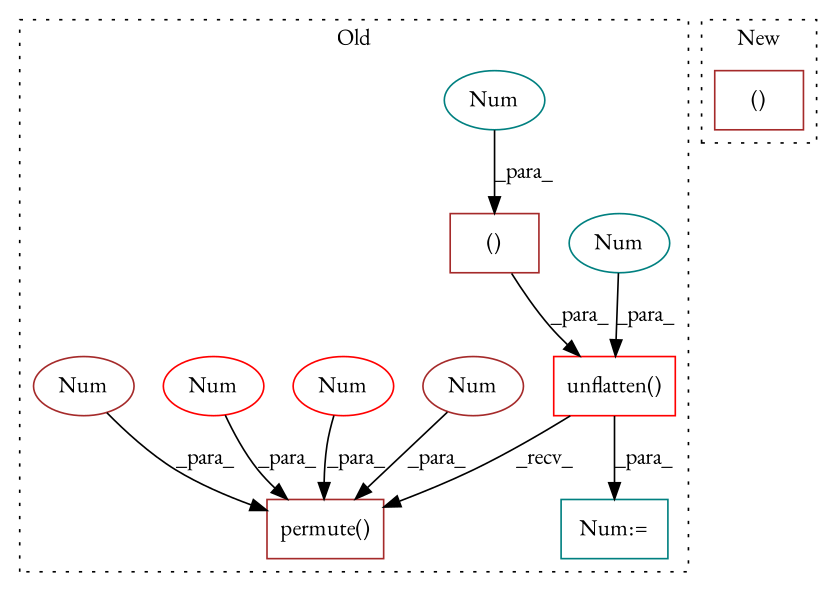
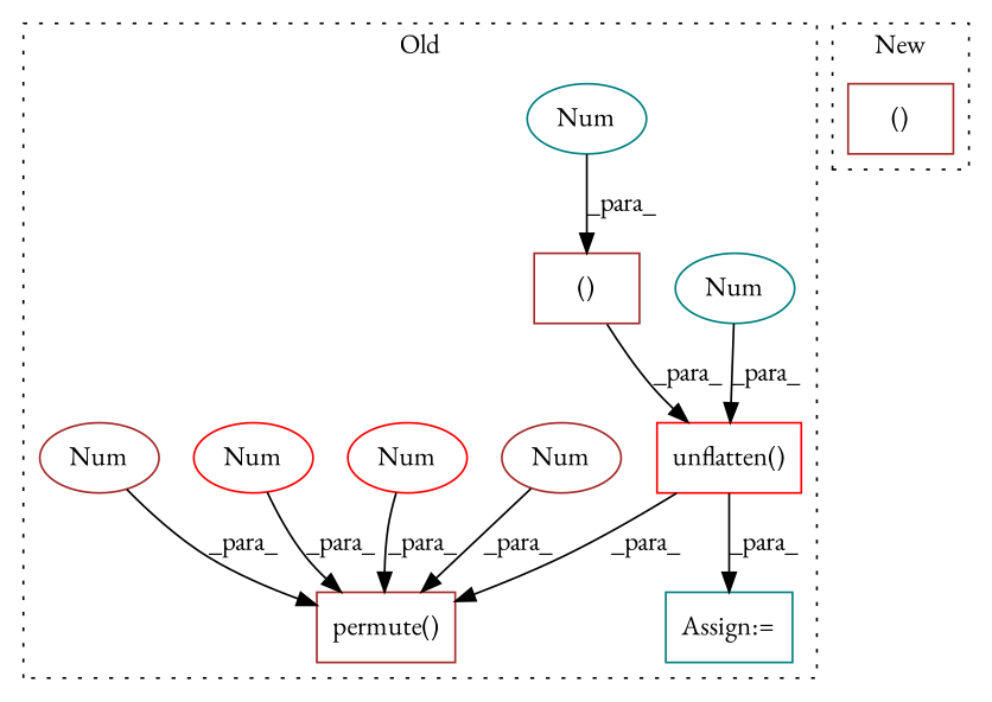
  digraph {
    fontname="EB Garamond"
    node [a=76 color=brown fontname="EB Garamond" l=1 shape=ellipse]
    edge [fontname="EB Garamond"]
    n1 [a=75 color=red l="19,1" label="unflatten()" s="14489,14529" shape=box]
    n2 [a=54 l=3 label="()" s=14525 shape=box]
    n3 [color=teal label=Num s=14508]
    n4 [a=75 l="50,1" label="permute()" s="14489,14552" shape=box]
    n5 [color=teal label=Num s=14527]
    n6 [label=Num s=14539]
    n7 [color=red label=Num s=14542]
    n8 [color=red label=Num s=14548]
    n9 [label=Num s=14545]
-   n10 [a=68 color=teal l=3 label="Num:=" s=14486 shape=box]
+   n10 [a=68 color=teal l=3 label="Assign:=" s=14486 shape=box]
    n11 [a=54 l=27 label="()" s=13793 shape=box]
    subgraph cluster_1 {
      label=Old
      style=dotted
      n1
      n2
      n3
      n4
      n5
      n6
      n7
      n8
      n9
      n10
    }
    subgraph cluster_2 {
      label=New
      style=dotted
      n11
    }
-   n1 -> n4 [label=_recv_]
+   n1 -> n4 [label=_para_]
    n1 -> n10 [label=_para_]
    n2 -> n1 [label=_para_]
    n3 -> n1 [label=_para_]
    n5 -> n2 [label=_para_]
    n6 -> n4 [label=_para_]
    n7 -> n4 [label=_para_]
    n8 -> n4 [label=_para_]
    n9 -> n4 [label=_para_]
  }
